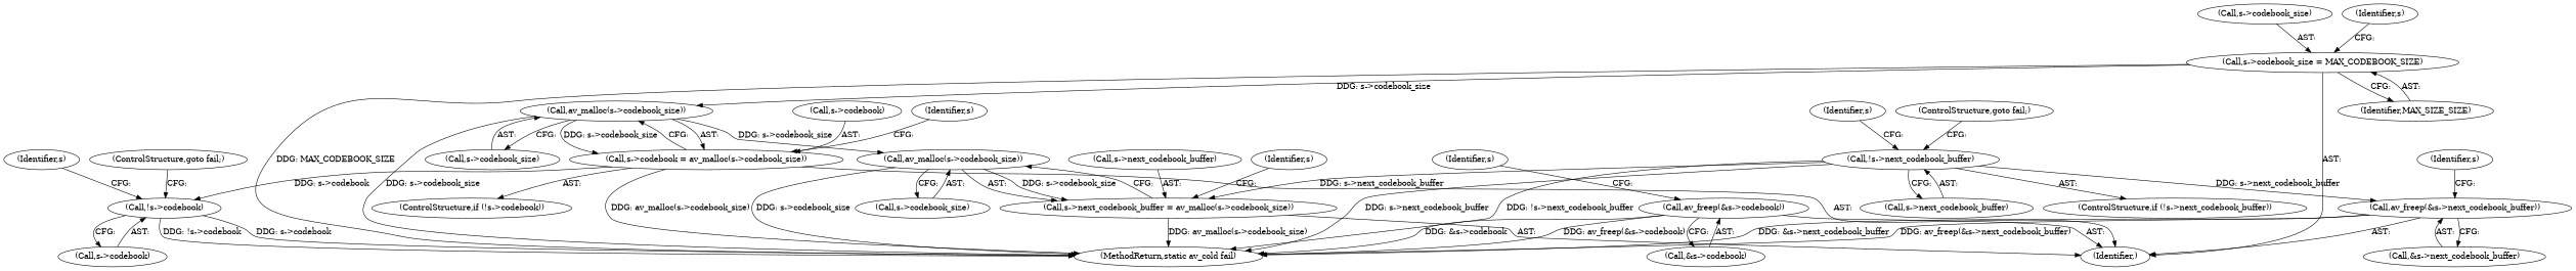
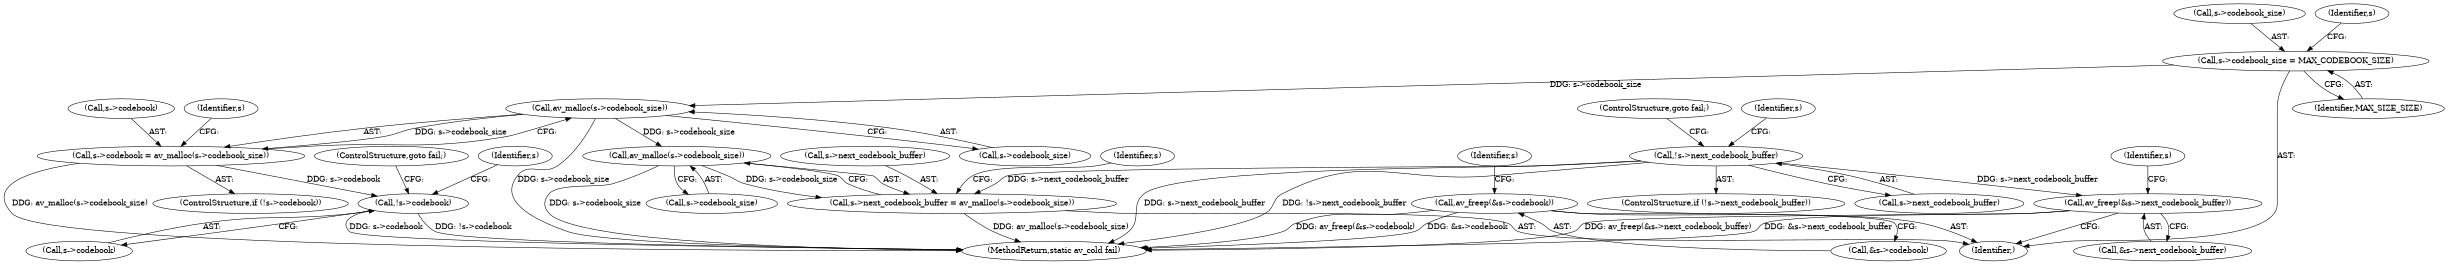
  digraph {
    n1 [label="(Call,s->codebook_size = MAX_CODEBOOK_SIZE)"]
    n2 [label="(Call,av_malloc(s->codebook_size))"]
    n3 [label="(MethodReturn,static av_cold fail)"]
    n4 [label="(Identifier,)"]
    n5 [label="(Identifier,MAX_SIZE_SIZE)"]
    n6 [label="(Call,s->codebook = av_malloc(s->codebook_size))"]
    n7 [label="(Call,av_malloc(s->codebook_size))"]
    n8 [label="(Call,s->codebook_size)"]
    n9 [label="(Call,!s->codebook)"]
    n10 [label="(ControlStructure,if (!s->codebook))"]
    n11 [label="(Call,s->next_codebook_buffer = av_malloc(s->codebook_size))"]
    n12 [label="(Call,s->codebook_size)"]
    n13 [label="(Call,s->codebook)"]
    n14 [label="(Call,av_freep(&s->codebook))"]
    n15 [label="(Call,&s->codebook)"]
    n16 [label="(Call,!s->next_codebook_buffer)"]
    n17 [label="(Call,av_freep(&s->next_codebook_buffer))"]
    n18 [label="(ControlStructure,if (!s->next_codebook_buffer))"]
    n19 [label="(Call,s->next_codebook_buffer)"]
    n20 [label="(Call,&s->next_codebook_buffer)"]
    n21 [label="(Call,s->next_codebook_buffer)"]
    n22 [label="(ControlStructure,goto fail;)"]
    n23 [label="(Identifier,s)"]
    n24 [label="(Call,s->codebook)"]
    n25 [label="(Identifier,s)"]
    n26 [label="(Identifier,s)"]
    n27 [label="(Call,s->codebook_size)"]
    n28 [label="(ControlStructure,goto fail;)"]
    n29 [label="(Identifier,s)"]
    n30 [label="(Identifier,s)"]
    n31 [label="(Identifier,s)"]
    n32 [label="(Identifier,s)"]
    n1 -> n2 [label="DDG: s->codebook_size"]
-   n1 -> n3 [label="DDG: MAX_CODEBOOK_SIZE"]
    n1 -> n4 [label="AST: "]
    n1 -> n5 [label="CFG: "]
    n2 -> n3 [label="DDG: s->codebook_size"]
    n2 -> n6 [label="AST: "]
    n2 -> n6 [label="DDG: s->codebook_size"]
    n2 -> n7 [label="DDG: s->codebook_size"]
    n2 -> n8 [label="CFG: "]
    n5 -> n1 [label="AST: "]
    n6 -> n2 [label="CFG: "]
    n6 -> n3 [label="DDG: av_malloc(s->codebook_size)"]
-   n6 -> n4 [label="AST: "]
    n6 -> n9 [label="DDG: s->codebook"]
    n6 -> n10 [label="AST: "]
    n7 -> n3 [label="DDG: s->codebook_size"]
    n7 -> n11 [label="AST: "]
    n7 -> n11 [label="DDG: s->codebook_size"]
    n7 -> n12 [label="CFG: "]
    n8 -> n2 [label="AST: "]
    n9 -> n3 [label="DDG: s->codebook"]
    n9 -> n3 [label="DDG: !s->codebook"]
    n9 -> n13 [label="CFG: "]
    n11 -> n3 [label="DDG: av_malloc(s->codebook_size)"]
    n11 -> n4 [label="AST: "]
    n11 -> n7 [label="CFG: "]
    n12 -> n7 [label="AST: "]
    n13 -> n9 [label="AST: "]
    n14 -> n3 [label="DDG: av_freep(&s->codebook)"]
    n14 -> n3 [label="DDG: &s->codebook"]
    n14 -> n4 [label="AST: "]
    n14 -> n15 [label="CFG: "]
    n15 -> n14 [label="AST: "]
    n16 -> n3 [label="DDG: s->next_codebook_buffer"]
    n16 -> n3 [label="DDG: !s->next_codebook_buffer"]
    n16 -> n11 [label="DDG: s->next_codebook_buffer"]
    n16 -> n17 [label="DDG: s->next_codebook_buffer"]
    n16 -> n18 [label="AST: "]
    n16 -> n19 [label="CFG: "]
    n17 -> n3 [label="DDG: &s->next_codebook_buffer"]
    n17 -> n3 [label="DDG: av_freep(&s->next_codebook_buffer)"]
-   n17 -> n4 [label="AST: "]
+   n17 -> n4 [label="CFG: "]
    n17 -> n20 [label="CFG: "]
    n19 -> n16 [label="AST: "]
    n20 -> n17 [label="AST: "]
    n21 -> n11 [label="AST: "]
    n22 -> n9 [label="CFG: "]
    n23 -> n11 [label="CFG: "]
    n24 -> n6 [label="AST: "]
    n25 -> n17 [label="CFG: "]
    n26 -> n14 [label="CFG: "]
    n27 -> n1 [label="AST: "]
    n28 -> n16 [label="CFG: "]
    n29 -> n1 [label="CFG: "]
    n30 -> n6 [label="CFG: "]
    n31 -> n16 [label="CFG: "]
    n32 -> n9 [label="CFG: "]
  }
